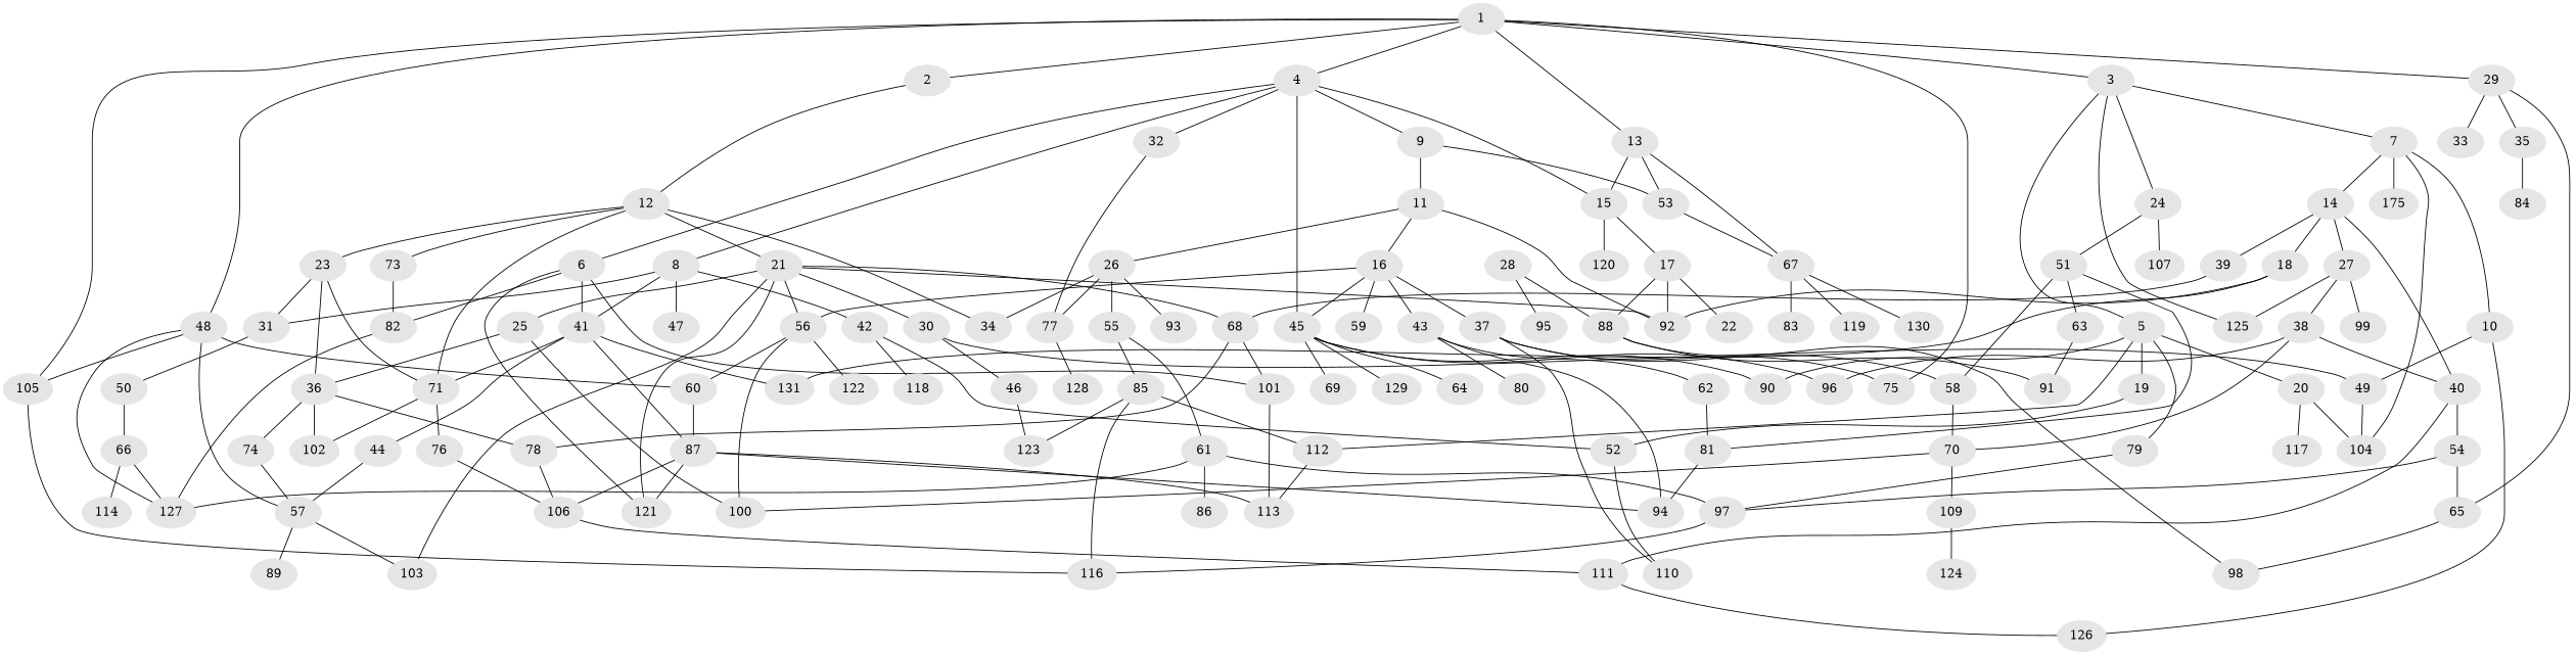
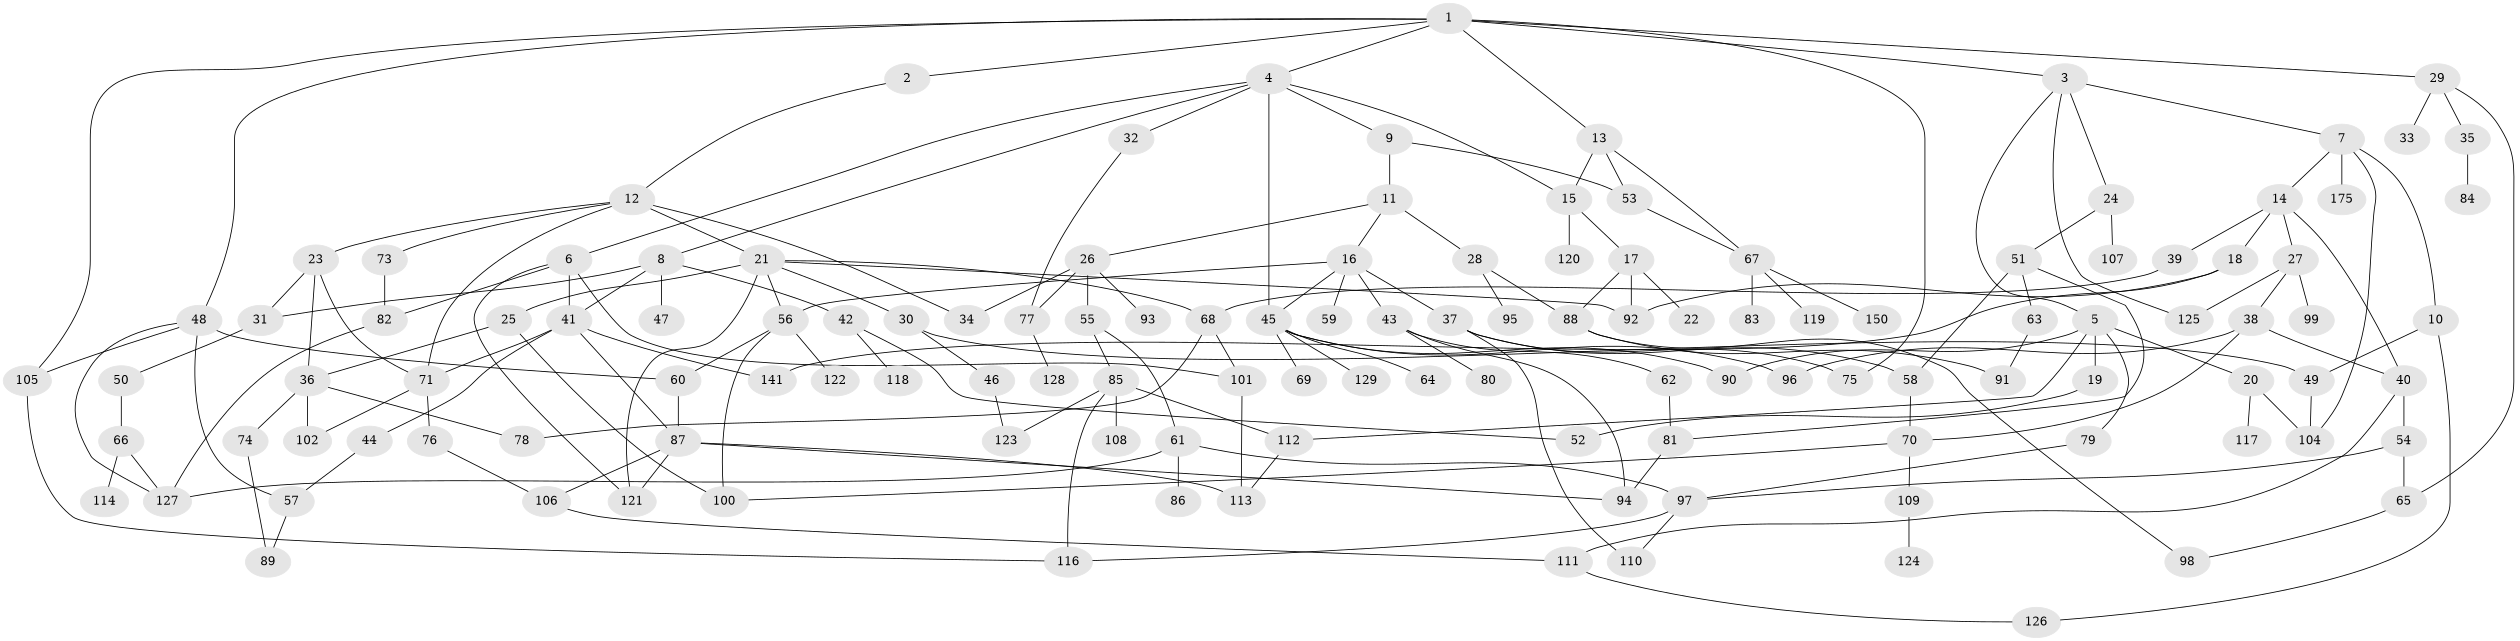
  graph {
    node [color=gray90 style=filled]
    1
    2
    3
    4
    13
    29
    48
    75
    105
    12
    5
    7
    24
    125
    6
    8
    9
    15
    32
    45
    53
    67
    33
    35
    65
    57
    60
    127
    116
    21
    23
    34
    71
    73
    19
    20
    79
    90
    112
    10
    14
    104
    n43 [label=175]
    51
    107
    41
    82
    101
    121
    31
    42
    47
    11
    17
    120
    77
    96
    64
    69
    129
    52
    117
    97
    113
-   131
+   131 [label=141]
    44
    87
    49
    126
    18
    27
    39
    40
    50
    118
    16
    26
    28
    37
    43
    56
    59
    55
    93
    88
    95
    92
    25
    30
    68
-   103
    36
    102
    76
    83
    119
-   130
+   130 [label=150]
    38
    99
    54
    111
    22
    58
    110
    62
    80
    94
    100
    122
    91
    98
    46
    78
    74
    63
    81
    61
    85
    128
    70
    84
    123
    66
    89
    106
    109
    114
    86
+   108
    124
    1 -- 2
    1 -- 3
    1 -- 4
    1 -- 13
    1 -- 29
    1 -- 48
    1 -- 75
    1 -- 105
    2 -- 12
    3 -- 5
    3 -- 7
    3 -- 24
    3 -- 125
    4 -- 6
    4 -- 8
    4 -- 9
    4 -- 15
    4 -- 32
    4 -- 45
    13 -- 15
    13 -- 53
    13 -- 67
    29 -- 33
    29 -- 35
    29 -- 65
    48 -- 105
    48 -- 57
    48 -- 60
    48 -- 127
    105 -- 116
    12 -- 21
    12 -- 23
    12 -- 34
    12 -- 71
    12 -- 73
    5 -- 19
    5 -- 20
    5 -- 79
    5 -- 90
    5 -- 112
    7 -- 10
    7 -- 14
    7 -- 104
    7 -- n43
    24 -- 51
    24 -- 107
    6 -- 41
    6 -- 82
    6 -- 101
    6 -- 121
    8 -- 41
    8 -- 31
    8 -- 42
    8 -- 47
    9 -- 53
    9 -- 11
    15 -- 17
    15 -- 120
    32 -- 77
    45 -- 90
    45 -- 96
    45 -- 64
    45 -- 69
    45 -- 129
    53 -- 67
    67 -- 83
    67 -- 119
    67 -- 130
    35 -- 84
    65 -- 98
-   57 -- 103
    57 -- 89
    60 -- 87
    21 -- 121
    21 -- 56
    21 -- 92
    21 -- 25
    21 -- 30
    21 -- 68
-   21 -- 103
    23 -- 71
    23 -- 31
    23 -- 36
    71 -- 102
    71 -- 76
    73 -- 82
    19 -- 52
    20 -- 104
    20 -- 117
    79 -- 97
    112 -- 113
    10 -- 49
    10 -- 126
    14 -- 18
    14 -- 27
    14 -- 39
    14 -- 40
    51 -- 58
    51 -- 63
    51 -- 81
    41 -- 71
    41 -- 131
    41 -- 44
    41 -- 87
    82 -- 127
    101 -- 113
    31 -- 50
    42 -- 52
    42 -- 118
    11 -- 16
    11 -- 26
-   11 -- 92
+   11 -- 28
    17 -- 88
    17 -- 92
    17 -- 22
    77 -- 128
-   52 -- 110
+   97 -- 110
    97 -- 116
    44 -- 57
    87 -- 121
    87 -- 113
    87 -- 94
    87 -- 106
    49 -- 104
    18 -- 131
    18 -- 92
    27 -- 125
    27 -- 38
    27 -- 99
    39 -- 68
    40 -- 54
    40 -- 111
    50 -- 66
    16 -- 45
    16 -- 37
    16 -- 43
    16 -- 56
    16 -- 59
    26 -- 34
    26 -- 77
    26 -- 55
    26 -- 93
    28 -- 88
    28 -- 95
    37 -- 75
    37 -- 58
    37 -- 110
    43 -- 62
    43 -- 80
    43 -- 94
    56 -- 60
    56 -- 100
    56 -- 122
    55 -- 61
    55 -- 85
    88 -- 91
    88 -- 98
    25 -- 36
    25 -- 100
    30 -- 49
    30 -- 46
    68 -- 101
    68 -- 78
    36 -- 102
    36 -- 78
    36 -- 74
    76 -- 106
    38 -- 96
    38 -- 40
    38 -- 70
    54 -- 65
    54 -- 97
    111 -- 126
    58 -- 70
    62 -- 81
    46 -- 123
-   78 -- 106
-   74 -- 57
+   74 -- 89
    63 -- 91
    81 -- 94
    61 -- 127
    61 -- 97
    61 -- 86
    85 -- 116
    85 -- 112
    85 -- 123
+   85 -- 108
    70 -- 100
    70 -- 109
    66 -- 127
    66 -- 114
    106 -- 111
    109 -- 124
  }
